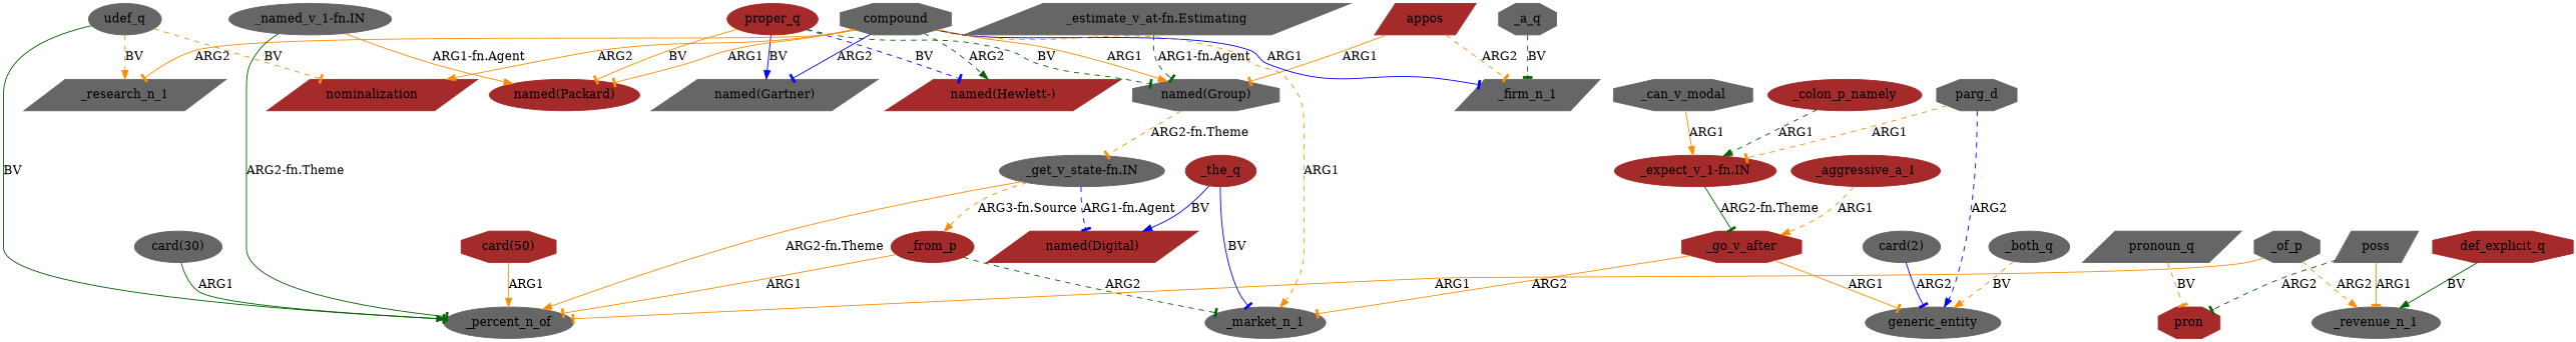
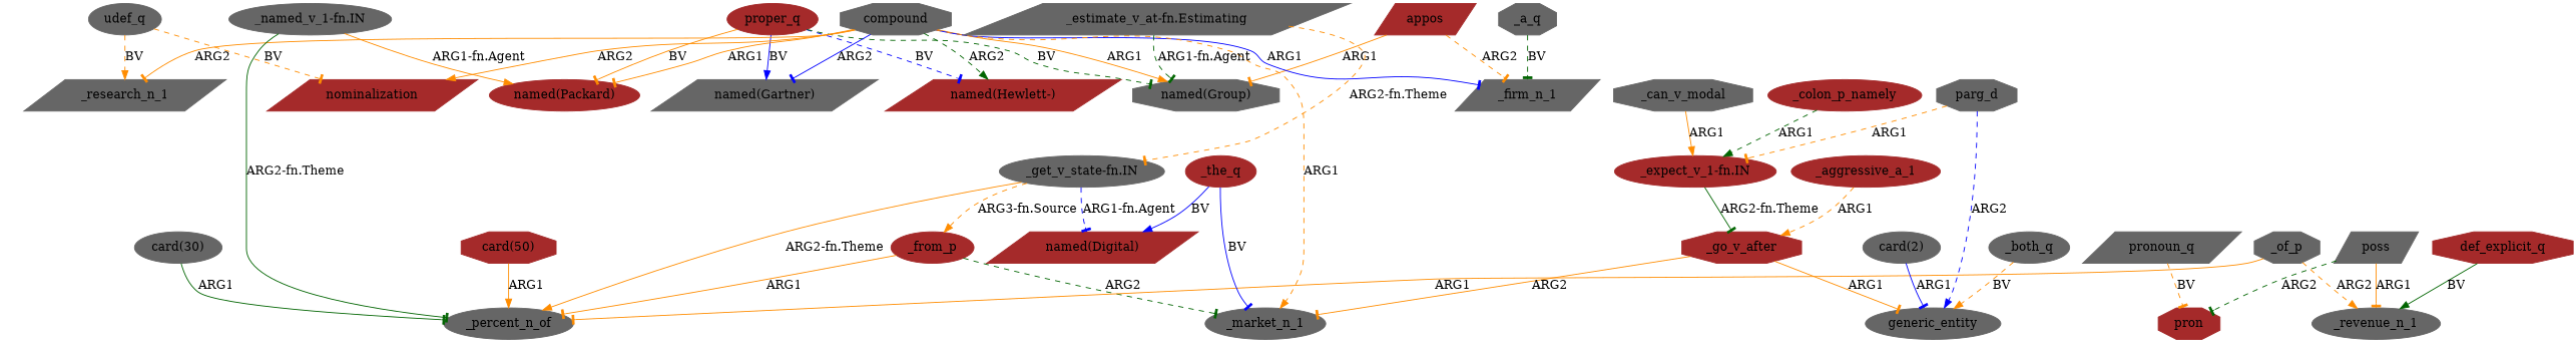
  digraph {
    node [color=gray40 shape=ellipse style=filled]
    edge [arrowhead=tee color=darkorange style=solid]
    _research_n_1 [shape=parallelogram]
    udef_q
    nominalization [color=brown shape=parallelogram]
    _percent_n_of
    proper_q [color=brown]
    "named(Packard)" [color=brown]
    "named(Hewlett-)" [color=brown shape=parallelogram]
    "named(Group)" [shape=octagon]
    "named(Gartner)" [shape=parallelogram]
    poss [shape=parallelogram]
    pron [color=brown shape=octagon]
    _revenue_n_1
    appos [color=brown shape=parallelogram]
    _firm_n_1 [shape=parallelogram]
    compound [shape=octagon]
    _market_n_1
    "_estimate_v_at-fn.Estimating" [shape=parallelogram]
    "_get_v_state-fn.IN"
    _from_p [color=brown]
    "named(Digital)" [color=brown shape=parallelogram]
    parg_d [shape=octagon]
    generic_entity
    "_expect_v_1-fn.IN" [color=brown]
    _go_v_after [color=brown shape=octagon]
    _a_q [shape=octagon]
    _aggressive_a_1 [color=brown]
    "card(30)"
    _both_q
    _colon_p_namely [color=brown]
    _of_p [shape=octagon]
    pronoun_q [shape=parallelogram]
    n32 [label="_named_v_1-fn.IN"]
    "card(50)" [color=brown shape=octagon]
    def_explicit_q [color=brown shape=octagon]
    _can_v_modal [shape=octagon]
    _the_q [color=brown]
    "card(2)"
    udef_q -> _research_n_1 [arrowhead=normal label=BV style=dashed]
    udef_q -> nominalization [label=BV style=dashed]
-   udef_q -> _percent_n_of [arrowhead=normal color=darkgreen label=BV]
    proper_q -> "named(Packard)" [label=BV]
    proper_q -> "named(Hewlett-)" [color=blue label=BV style=dashed]
    proper_q -> "named(Group)" [color=darkgreen label=BV style=dashed]
    proper_q -> "named(Gartner)" [arrowhead=normal color=blue label=BV]
    poss -> pron [color=darkgreen label=ARG2 style=dashed]
    poss -> _revenue_n_1 [label=ARG1]
    appos -> "named(Group)" [label=ARG1]
    appos -> _firm_n_1 [label=ARG2 style=dashed]
    compound -> _research_n_1 [label=ARG2]
    compound -> nominalization [arrowhead=normal label=ARG2]
    compound -> "named(Packard)" [label=ARG1]
    compound -> "named(Hewlett-)" [arrowhead=normal color=darkgreen label=ARG2 style=dashed]
    compound -> "named(Group)" [arrowhead=normal label=ARG1]
    compound -> "named(Gartner)" [color=blue label=ARG2]
    compound -> _firm_n_1 [color=blue label=ARG1]
    compound -> _market_n_1 [arrowhead=normal label=ARG1 style=dashed]
    "_estimate_v_at-fn.Estimating" -> "named(Group)" [color=darkgreen label="ARG1-fn.Agent" style=dashed]
-   "named(Group)" -> "_get_v_state-fn.IN" [label="ARG2-fn.Theme" style=dashed]
+   "_estimate_v_at-fn.Estimating" -> "_get_v_state-fn.IN" [label="ARG2-fn.Theme" style=dashed]
    "_get_v_state-fn.IN" -> _percent_n_of [arrowhead=normal label="ARG2-fn.Theme"]
    "_get_v_state-fn.IN" -> _from_p [arrowhead=normal label="ARG3-fn.Source" style=dashed]
    "_get_v_state-fn.IN" -> "named(Digital)" [color=blue label="ARG1-fn.Agent" style=dashed]
    _from_p -> _percent_n_of [label=ARG1]
    _from_p -> _market_n_1 [color=darkgreen label=ARG2 style=dashed]
    parg_d -> generic_entity [arrowhead=normal color=blue label=ARG2 style=dashed]
    parg_d -> "_expect_v_1-fn.IN" [label=ARG1 style=dashed]
    "_expect_v_1-fn.IN" -> _go_v_after [color=darkgreen label="ARG2-fn.Theme"]
    _go_v_after -> _market_n_1 [label=ARG2]
    _go_v_after -> generic_entity [label=ARG1]
    _a_q -> _firm_n_1 [color=darkgreen label=BV style=dashed]
    _aggressive_a_1 -> _go_v_after [arrowhead=normal label=ARG1 style=dashed]
    "card(30)" -> _percent_n_of [color=darkgreen label=ARG1]
    _both_q -> generic_entity [arrowhead=normal label=BV style=dashed]
    _colon_p_namely -> "_expect_v_1-fn.IN" [arrowhead=normal color=darkgreen label=ARG1 style=dashed]
    _of_p -> _percent_n_of [label=ARG1]
    _of_p -> _revenue_n_1 [arrowhead=normal label=ARG2 style=dashed]
    pronoun_q -> pron [label=BV style=dashed]
    n32 -> _percent_n_of [color=darkgreen label="ARG2-fn.Theme"]
    n32 -> "named(Packard)" [arrowhead=normal label="ARG1-fn.Agent"]
    "card(50)" -> _percent_n_of [arrowhead=normal label=ARG1]
    def_explicit_q -> _revenue_n_1 [arrowhead=normal color=darkgreen label=BV]
    _can_v_modal -> "_expect_v_1-fn.IN" [arrowhead=normal label=ARG1]
    _the_q -> _market_n_1 [color=blue label=BV]
    _the_q -> "named(Digital)" [arrowhead=normal color=blue label=BV]
-   "card(2)" -> generic_entity [color=blue label=ARG2]
+   "card(2)" -> generic_entity [color=blue label=ARG1]
  }
